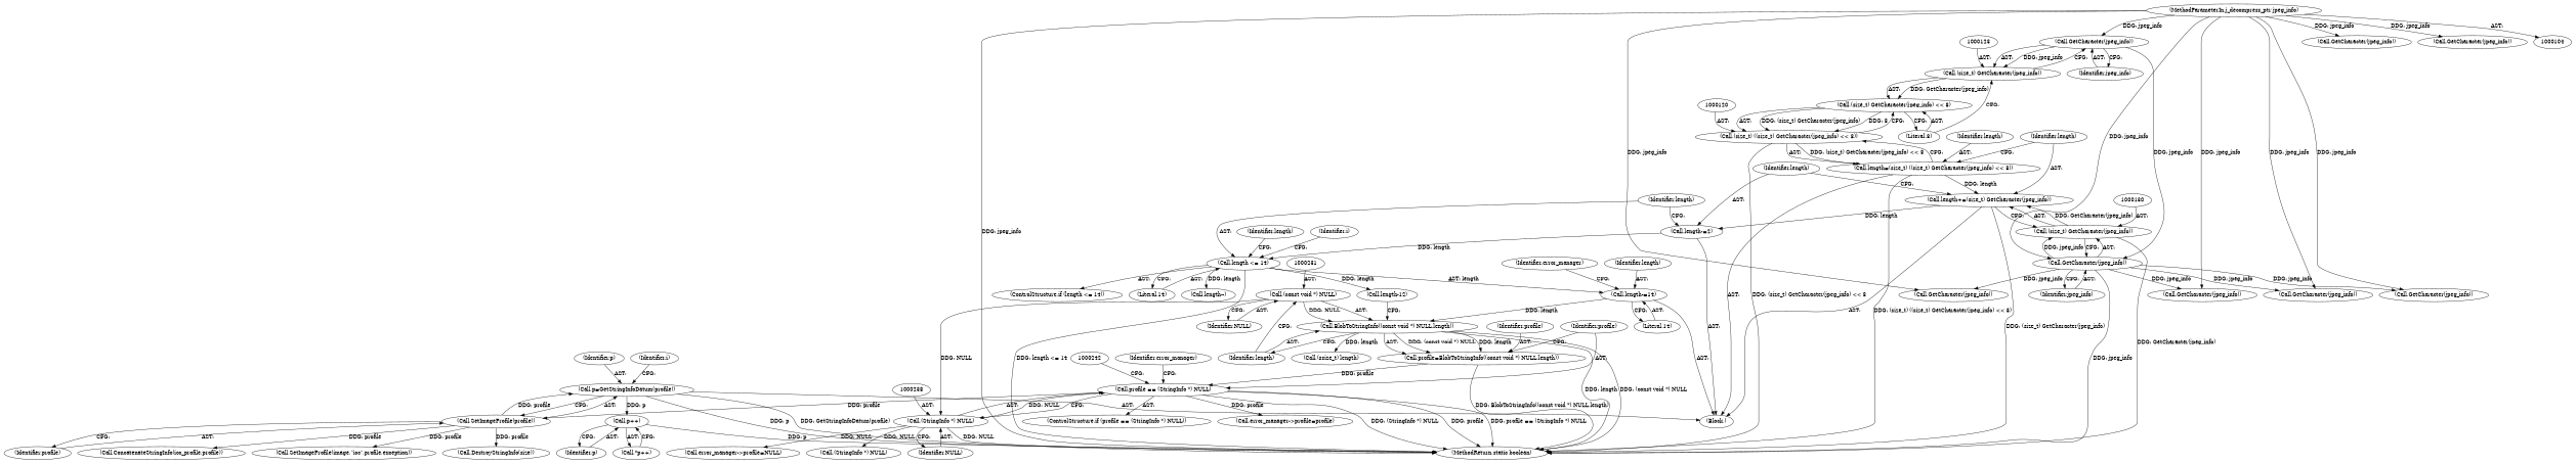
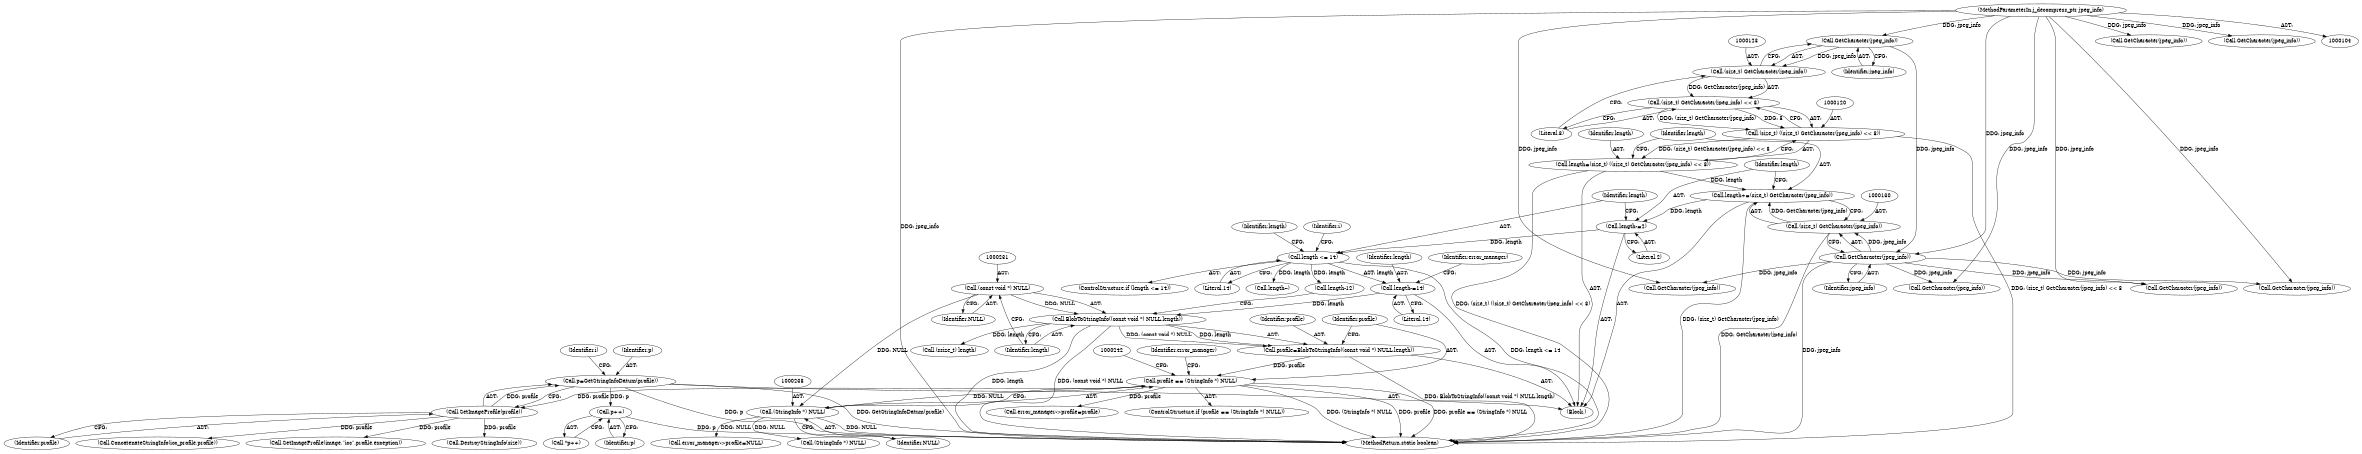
  digraph {
    n1 [label="(Call,p++)"]
    n2 [label="(Call,*p++)"]
    n3 [label="(MethodReturn,static boolean)"]
    n4 [label="(Identifier,p)"]
    n5 [label="(Call,p=GetStringInfoDatum(profile))"]
    n6 [label="(Call,SetImageProfile(profile))"]
    n7 [label="(Block,)"]
    n8 [label="(Call,ConcatenateStringInfo(icc_profile,profile))"]
    n9 [label="(Call,SetImageProfile(image,\"icc\",profile,exception))"]
    n10 [label="(Call,DestroyStringInfo(size))"]
    n11 [label="(Identifier,profile)"]
    n12 [label="(Call,profile == (StringInfo *) NULL)"]
    n13 [label="(Call,(StringInfo *) NULL)"]
    n14 [label="(ControlStructure,if (profile == (StringInfo *) NULL))"]
    n15 [label="(Call,error_manager->profile=profile)"]
    n16 [label="(Call,error_manager->profile=NULL)"]
    n17 [label="(Call,(StringInfo *) NULL)"]
    n18 [label="(Identifier,NULL)"]
    n19 [label="(Call,profile=BlobToStringInfo((const void *) NULL,length))"]
    n20 [label="(Call,BlobToStringInfo((const void *) NULL,length))"]
    n21 [label="(Identifier,length)"]
    n22 [label="(Call,(ssize_t) length)"]
    n23 [label="(Call,(const void *) NULL)"]
    n24 [label="(Identifier,NULL)"]
    n25 [label="(Call,length-=14)"]
    n26 [label="(Literal,14)"]
    n27 [label="(Call,length <= 14)"]
    n28 [label="(Literal,14)"]
    n29 [label="(Call,length-12)"]
    n30 [label="(Call,length--)"]
    n31 [label="(ControlStructure,if (length <= 14))"]
    n32 [label="(Call,length-=2)"]
+   n33 [label="(Literal,2)"]
    n34 [label="(Call,length+=(size_t) GetCharacter(jpeg_info))"]
    n35 [label="(Call,(size_t) GetCharacter(jpeg_info))"]
    n36 [label="(Call,GetCharacter(jpeg_info))"]
    n37 [label="(Call,GetCharacter(jpeg_info))"]
    n38 [label="(Call,GetCharacter(jpeg_info))"]
    n39 [label="(Call,GetCharacter(jpeg_info))"]
    n40 [label="(Identifier,jpeg_info)"]
    n41 [label="(Call,GetCharacter(jpeg_info))"]
    n42 [label="(Call,GetCharacter(jpeg_info))"]
    n43 [label="(Call,(size_t) GetCharacter(jpeg_info))"]
    n44 [label="(Identifier,jpeg_info)"]
    n45 [label="(Call,(size_t) GetCharacter(jpeg_info) << 8)"]
    n46 [label="(MethodParameterIn,j_decompress_ptr jpeg_info)"]
    n47 [label="(Call,GetCharacter(jpeg_info))"]
    n48 [label="(Call,GetCharacter(jpeg_info))"]
    1000104
    n50 [label="(Call,length=(size_t) ((size_t) GetCharacter(jpeg_info) << 8))"]
    n51 [label="(Call,(size_t) ((size_t) GetCharacter(jpeg_info) << 8))"]
    n52 [label="(Literal,8)"]
    n53 [label="(Identifier,length)"]
    n54 [label="(Identifier,error_manager)"]
    n55 [label="(Identifier,i)"]
    n56 [label="(Identifier,length)"]
    n57 [label="(Identifier,length)"]
    n58 [label="(Identifier,error_manager)"]
    n59 [label="(Identifier,i)"]
    n60 [label="(Identifier,profile)"]
    n61 [label="(Identifier,length)"]
    n62 [label="(Identifier,p)"]
    n63 [label="(Identifier,length)"]
    n64 [label="(Identifier,profile)"]
    n65 [label="(Identifier,length)"]
    1000242
    1000231
    1000130
    1000120
    1000123
    1000238
    n1 -> n2 [label="AST: "]
    n1 -> n3 [label="DDG: p"]
    n1 -> n4 [label="CFG: "]
    n2 -> n1 [label="CFG: "]
    n4 -> n1 [label="AST: "]
    n5 -> n1 [label="DDG: p"]
    n5 -> n3 [label="DDG: p"]
    n5 -> n3 [label="DDG: GetStringInfoDatum(profile)"]
    n5 -> n6 [label="CFG: "]
    n5 -> n7 [label="AST: "]
    n6 -> n5 [label="AST: "]
    n6 -> n5 [label="DDG: profile"]
    n6 -> n8 [label="DDG: profile"]
    n6 -> n9 [label="DDG: profile"]
    n6 -> n10 [label="DDG: profile"]
    n6 -> n11 [label="CFG: "]
    n11 -> n6 [label="AST: "]
    n12 -> n3 [label="DDG: (StringInfo *) NULL"]
    n12 -> n3 [label="DDG: profile"]
    n12 -> n3 [label="DDG: profile == (StringInfo *) NULL"]
    n12 -> n6 [label="DDG: profile"]
    n12 -> n13 [label="CFG: "]
    n12 -> n14 [label="AST: "]
    n12 -> n15 [label="DDG: profile"]
    n13 -> n3 [label="DDG: NULL"]
    n13 -> n12 [label="AST: "]
    n13 -> n12 [label="DDG: NULL"]
    n13 -> n16 [label="DDG: NULL"]
    n13 -> n17 [label="DDG: NULL"]
    n13 -> n18 [label="CFG: "]
    n18 -> n13 [label="AST: "]
    n19 -> n3 [label="DDG: BlobToStringInfo((const void *) NULL,length)"]
+   n19 -> n7 [label="AST: "]
    n19 -> n12 [label="DDG: profile"]
    n20 -> n3 [label="DDG: length"]
    n20 -> n3 [label="DDG: (const void *) NULL"]
    n20 -> n19 [label="AST: "]
    n20 -> n19 [label="DDG: (const void *) NULL"]
    n20 -> n19 [label="DDG: length"]
    n20 -> n21 [label="CFG: "]
    n20 -> n22 [label="DDG: length"]
    n21 -> n20 [label="AST: "]
    n21 -> n23 [label="CFG: "]
    n23 -> n13 [label="DDG: NULL"]
    n23 -> n20 [label="AST: "]
    n23 -> n20 [label="DDG: NULL"]
    n23 -> n24 [label="CFG: "]
    n24 -> n23 [label="AST: "]
    n25 -> n7 [label="AST: "]
    n25 -> n20 [label="DDG: length"]
    n25 -> n26 [label="CFG: "]
    n26 -> n25 [label="AST: "]
    n27 -> n3 [label="DDG: length <= 14"]
    n27 -> n25 [label="AST: length"]
    n27 -> n28 [label="CFG: "]
    n27 -> n29 [label="DDG: length"]
    n27 -> n30 [label="DDG: length"]
    n27 -> n31 [label="AST: "]
    n28 -> n27 [label="AST: "]
    n29 -> n20 [label="CFG: "]
    n32 -> n7 [label="AST: "]
    n32 -> n27 [label="DDG: length"]
+   n32 -> n33 [label="CFG: "]
+   n33 -> n32 [label="AST: "]
    n34 -> n3 [label="DDG: (size_t) GetCharacter(jpeg_info)"]
    n34 -> n7 [label="AST: "]
    n34 -> n32 [label="DDG: length"]
    n34 -> n35 [label="CFG: "]
    n35 -> n3 [label="DDG: GetCharacter(jpeg_info)"]
    n35 -> n34 [label="AST: "]
    n35 -> n34 [label="DDG: GetCharacter(jpeg_info)"]
    n35 -> n36 [label="CFG: "]
    n36 -> n3 [label="DDG: jpeg_info"]
    n36 -> n35 [label="AST: "]
    n36 -> n35 [label="DDG: jpeg_info"]
    n36 -> n37 [label="DDG: jpeg_info"]
    n36 -> n38 [label="DDG: jpeg_info"]
    n36 -> n39 [label="DDG: jpeg_info"]
    n36 -> n40 [label="CFG: "]
    n36 -> n41 [label="DDG: jpeg_info"]
    n40 -> n36 [label="AST: "]
    n42 -> n36 [label="DDG: jpeg_info"]
    n42 -> n43 [label="AST: "]
    n42 -> n43 [label="DDG: jpeg_info"]
    n42 -> n44 [label="CFG: "]
    n43 -> n42 [label="CFG: "]
    n43 -> n45 [label="AST: "]
    n43 -> n45 [label="DDG: GetCharacter(jpeg_info)"]
    n44 -> n42 [label="AST: "]
    n45 -> n51 [label="AST: "]
    n45 -> n51 [label="DDG: (size_t) GetCharacter(jpeg_info)"]
    n45 -> n51 [label="DDG: 8"]
    n45 -> n52 [label="CFG: "]
    n46 -> n3 [label="DDG: jpeg_info"]
    n46 -> n36 [label="DDG: jpeg_info"]
    n46 -> n37 [label="DDG: jpeg_info"]
    n46 -> n38 [label="DDG: jpeg_info"]
    n46 -> n39 [label="DDG: jpeg_info"]
    n46 -> n41 [label="DDG: jpeg_info"]
    n46 -> n42 [label="DDG: jpeg_info"]
    n46 -> n47 [label="DDG: jpeg_info"]
    n46 -> n48 [label="DDG: jpeg_info"]
    n46 -> 1000104 [label="AST: "]
    n50 -> n3 [label="DDG: (size_t) ((size_t) GetCharacter(jpeg_info) << 8)"]
    n50 -> n7 [label="AST: "]
    n50 -> n34 [label="DDG: length"]
    n50 -> n51 [label="CFG: "]
    n51 -> n3 [label="DDG: (size_t) GetCharacter(jpeg_info) << 8"]
    n51 -> n45 [label="CFG: "]
    n51 -> n50 [label="AST: "]
    n51 -> n50 [label="DDG: (size_t) GetCharacter(jpeg_info) << 8"]
    n52 -> n43 [label="CFG: "]
    n52 -> n45 [label="AST: "]
    n53 -> n34 [label="AST: "]
    n53 -> n50 [label="CFG: "]
    n54 -> n12 [label="CFG: "]
    n55 -> n27 [label="CFG: "]
    n56 -> n50 [label="AST: "]
    n57 -> n27 [label="AST: "]
    n57 -> n32 [label="CFG: "]
    n58 -> n25 [label="CFG: "]
    n59 -> n5 [label="CFG: "]
    n60 -> n19 [label="AST: "]
    n61 -> n32 [label="AST: "]
    n61 -> n34 [label="CFG: "]
    n62 -> n5 [label="AST: "]
    n63 -> n25 [label="AST: "]
    n64 -> n12 [label="AST: "]
    n64 -> n19 [label="CFG: "]
    n65 -> n27 [label="CFG: "]
    1000242 -> n12 [label="CFG: "]
    1000231 -> n23 [label="AST: "]
    1000130 -> n35 [label="AST: "]
    1000120 -> n51 [label="AST: "]
    1000123 -> n43 [label="AST: "]
    1000238 -> n13 [label="AST: "]
  }
